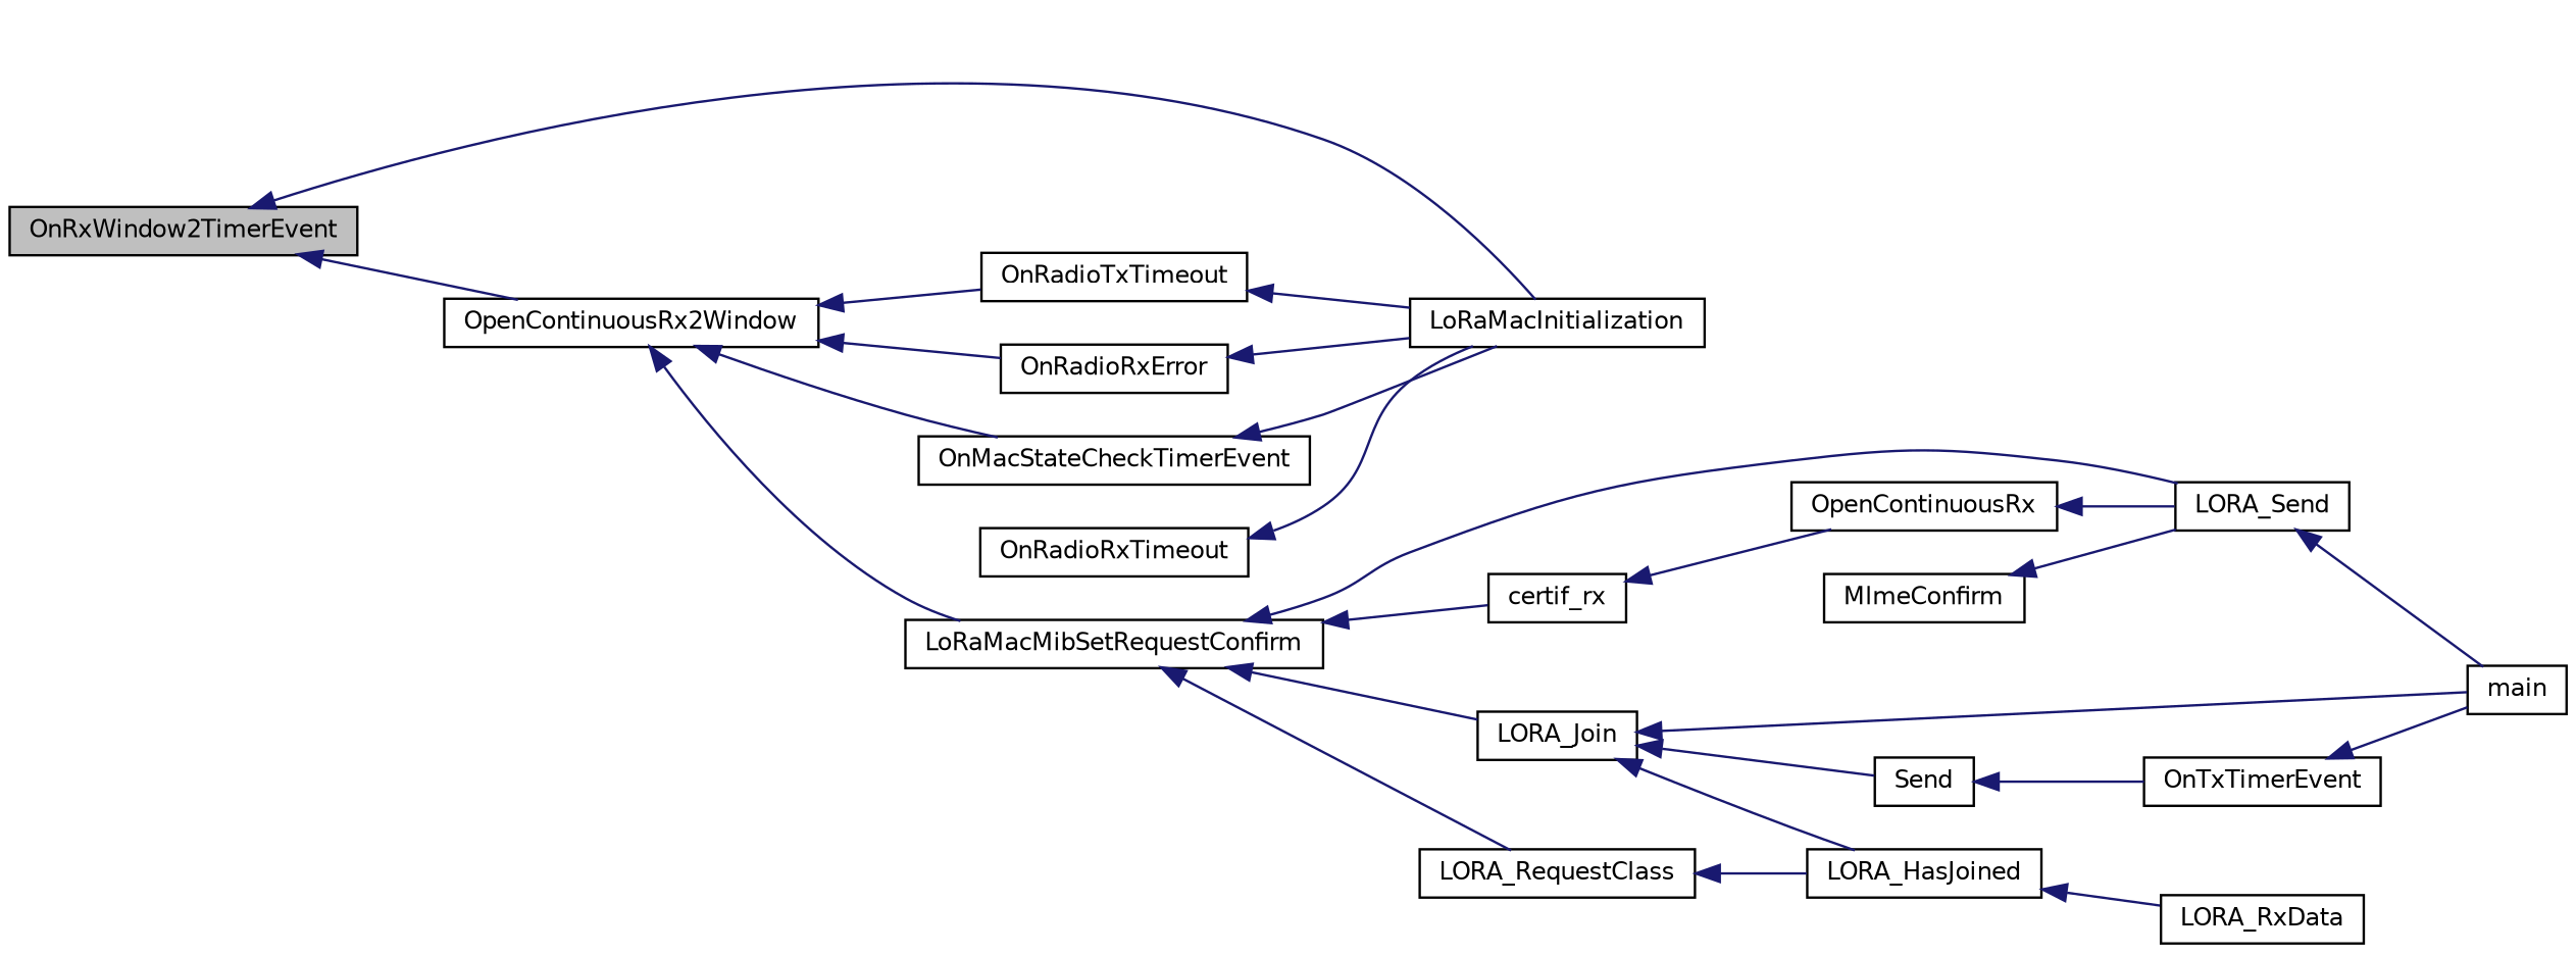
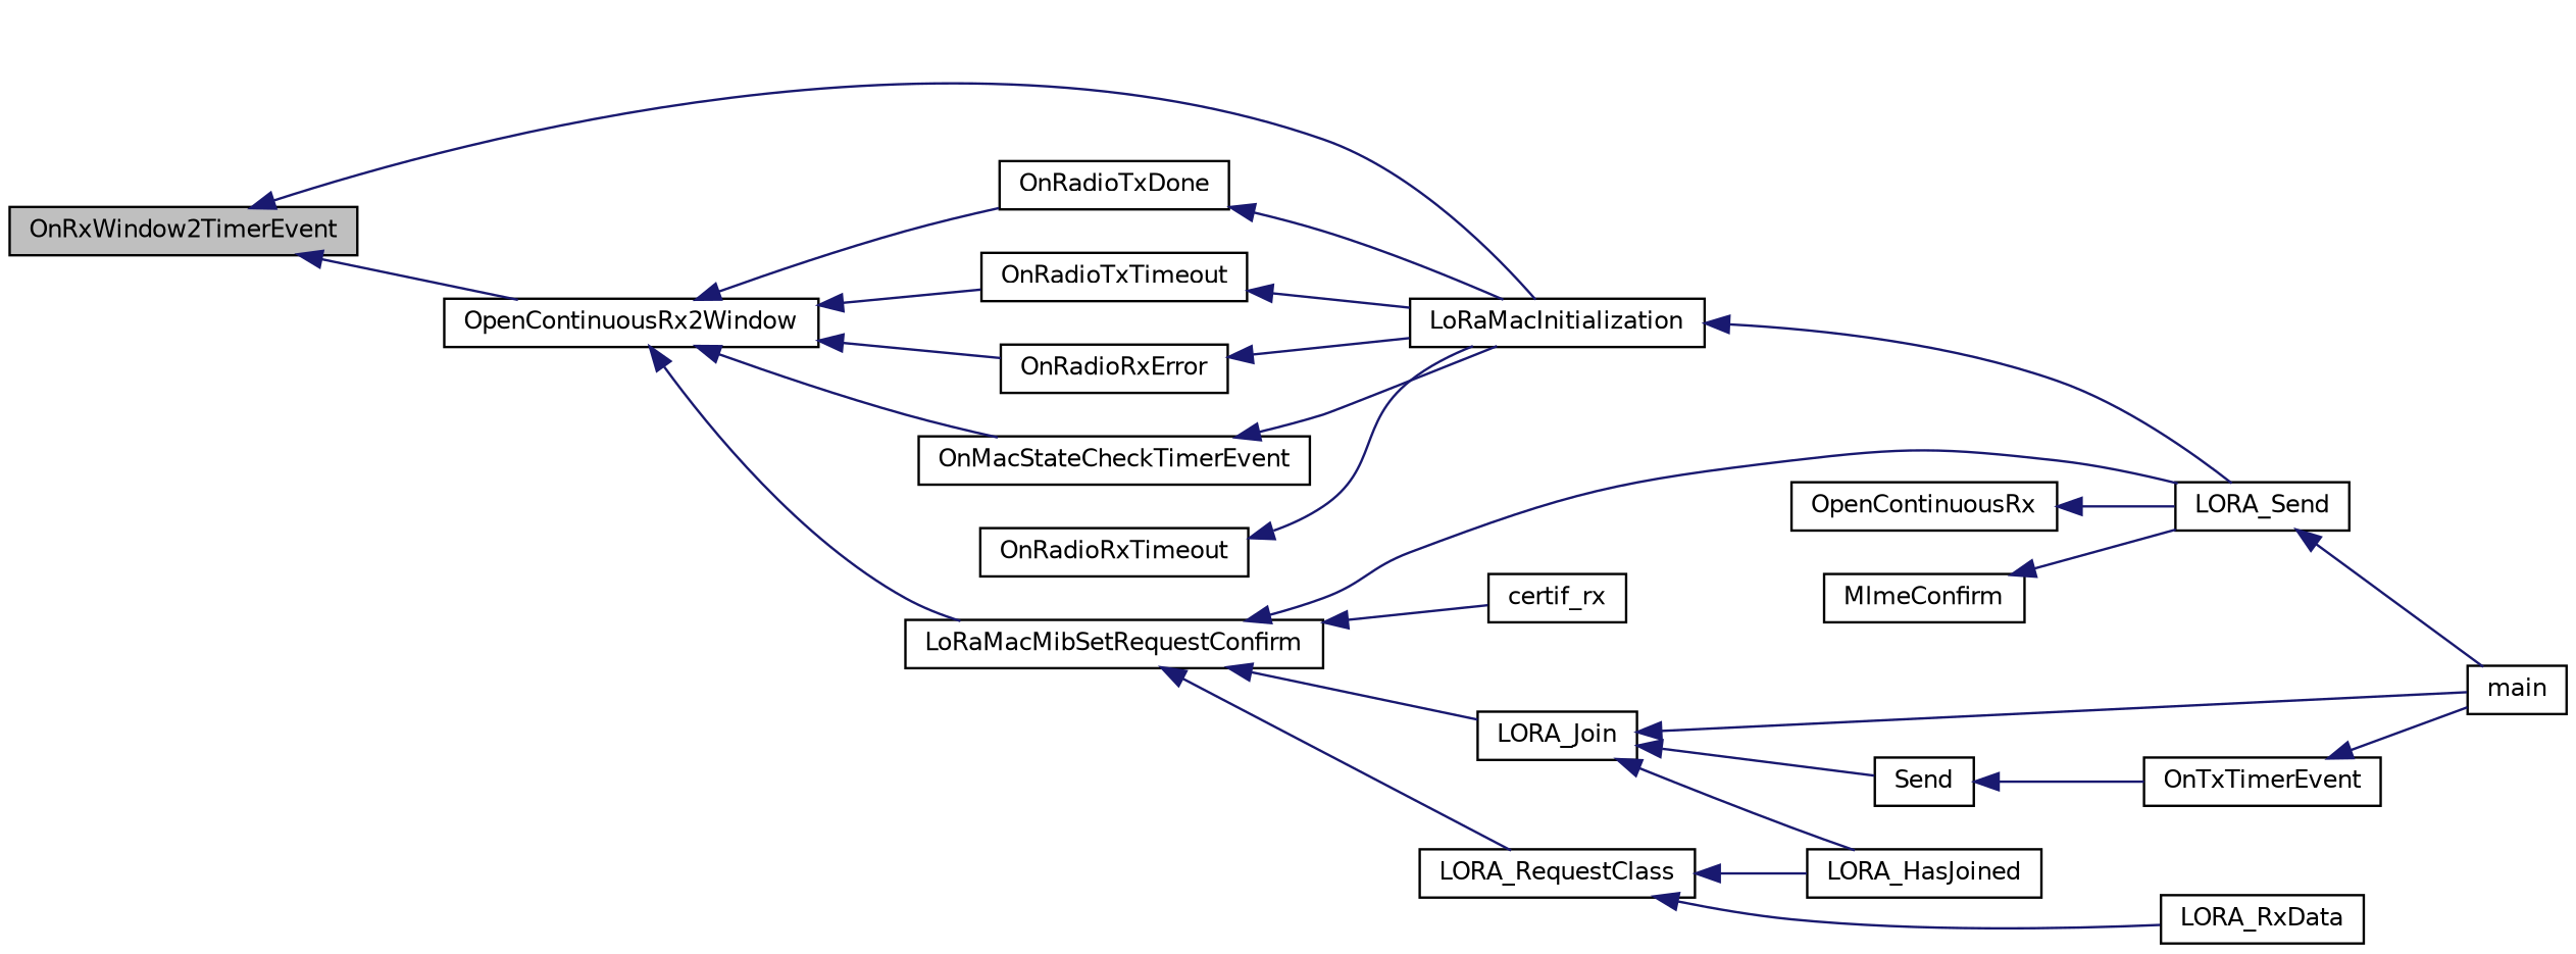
  digraph {
    rankdir=LR
    node [color=black fillcolor=white fontname=Helvetica fontsize=10 shape=record style=filled]
    edge [color=midnightblue dir=back fontname=Helvetica fontsize=10 labelfontname=Helvetica labelfontsize=10 style=solid]
    n1 [fillcolor=grey75 fontcolor=black height=0.2 label=OnRxWindow2TimerEvent width=0.4]
    n2 [height=0.2 label=OpenContinuousRx2Window width=0.4]
    n3 [height=0.2 label=LoRaMacInitialization width=0.4]
+   n4 [height=0.2 label=OnRadioTxDone width=0.4]
    n5 [height=0.2 label=OnRadioTxTimeout width=0.4]
    n6 [height=0.2 label=OnRadioRxError width=0.4]
    n7 [height=0.2 label=OnMacStateCheckTimerEvent width=0.4]
    n8 [height=0.2 label=LoRaMacMibSetRequestConfirm width=0.4]
    n9 [height=0.2 label=LORA_Send width=0.4]
    n10 [height=0.2 label=OnRadioRxTimeout width=0.4]
    n11 [height=0.2 label=certif_rx width=0.4]
    n12 [height=0.2 label=LORA_Join width=0.4]
    n13 [height=0.2 label=LORA_RequestClass width=0.4]
    n14 [height=0.2 label=main width=0.4]
    n15 [height=0.2 label=OpenContinuousRx width=0.4]
    n16 [height=0.2 label=Send width=0.4]
    n17 [height=0.2 label=LORA_HasJoined width=0.4]
    n18 [height=0.2 label=LORA_RxData width=0.4]
    n19 [height=0.2 label=MlmeConfirm width=0.4]
    n20 [height=0.2 label=OnTxTimerEvent width=0.4]
    n1 -> n2
    n1 -> n3
+   n2 -> n4
    n2 -> n5
    n2 -> n6
    n2 -> n7
    n2 -> n8
+   n3 -> n9
+   n4 -> n3
    n5 -> n3
    n6 -> n3
    n7 -> n3
    n8 -> n9
    n8 -> n11
    n8 -> n12
    n8 -> n13
    n9 -> n14
    n10 -> n3
-   n11 -> n15
    n12 -> n14
    n12 -> n16
    n12 -> n17
    n13 -> n17
-   n17 -> n18
+   n13 -> n18
    n15 -> n9
    n16 -> n20
    n19 -> n9
    n20 -> n14
  }
